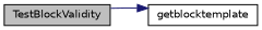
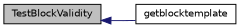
  digraph {
    rankdir=LR
    node [color=black fontname=Helvetica fontsize=10 shape=record style=filled]
    n1 [fillcolor=grey75 fontcolor=black height=0.2 label=TestBlockValidity width=0.4]
    n2 [fillcolor=white height=0.2 label=getblocktemplate width=0.4]
-   n2 -> n1 [color=midnightblue dir=back fontname=Helvetica fontsize=10 labelfontname=Helvetica labelfontsize=10 style=solid]
+   n1 -> n2 [color=midnightblue dir=back fontname=Helvetica fontsize=10 labelfontname=Helvetica labelfontsize=10 style=solid]
  }
